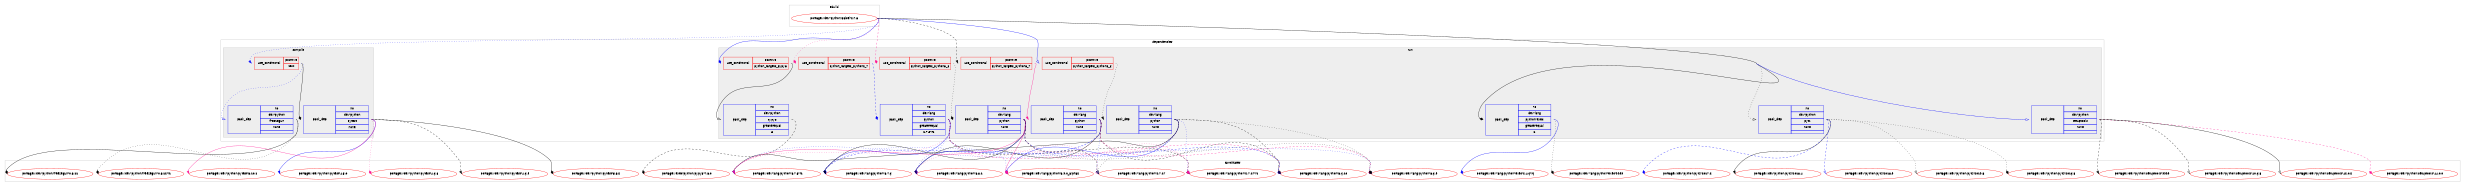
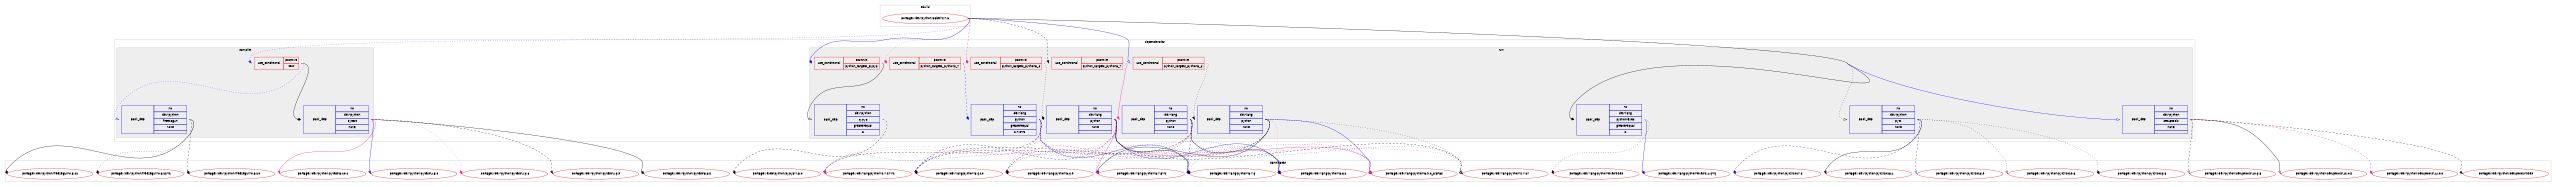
  digraph {
    compound=true
    concentrate=true
    fontname=Helvetica
    fontsize=10
    newrank=true
    rankdir=TB
    ranksep=1.5
    node [color=red fontname=Helvetica fontsize=10]
    edge [arrowhead=diamond color=black headport=w style=dotted tailport=e weight=100]
    n1 [label="portage://dev-python/Babel-2.7.3" width=4]
    n2 [color=blue label=<<TABLE BORDER="0" CELLBORDER="1" CELLSPACING="0" CELLPADDING="4" WIDTH="220"><TR><TD ROWSPAN="6" CELLPADDING="30">pack_dep</TD></TR><TR><TD WIDTH="110">no</TD></TR><TR><TD>dev-python</TD></TR><TR><TD>freezegun</TD></TR><TR><TD>none</TD></TR><TR><TD></TD></TR></TABLE>> shape=none]
    n3 [color=blue label=<<TABLE BORDER="0" CELLBORDER="1" CELLSPACING="0" CELLPADDING="4" WIDTH="220"><TR><TD ROWSPAN="6" CELLPADDING="30">pack_dep</TD></TR><TR><TD WIDTH="110">no</TD></TR><TR><TD>dev-python</TD></TR><TR><TD>pytest</TD></TR><TR><TD>none</TD></TR><TR><TD></TD></TR></TABLE>> shape=none]
    n4 [label=<<TABLE BORDER="0" CELLBORDER="1" CELLSPACING="0" CELLPADDING="4"><TR><TD ROWSPAN="3" CELLPADDING="10">use_conditional</TD></TR><TR><TD>positive</TD></TR><TR><TD>test</TD></TR></TABLE>> shape=none]
    n5 [color=blue label=<<TABLE BORDER="0" CELLBORDER="1" CELLSPACING="0" CELLPADDING="4" WIDTH="220"><TR><TD ROWSPAN="6" CELLPADDING="30">pack_dep</TD></TR><TR><TD WIDTH="110">no</TD></TR><TR><TD>dev-python</TD></TR><TR><TD>pypy3</TD></TR><TR><TD>greaterequal</TD></TR><TR><TD>5</TD></TR></TABLE>> shape=none]
    n6 [label=<<TABLE BORDER="0" CELLBORDER="1" CELLSPACING="0" CELLPADDING="4"><TR><TD ROWSPAN="3" CELLPADDING="10">use_conditional</TD></TR><TR><TD>positive</TD></TR><TR><TD>python_targets_pypy3</TD></TR></TABLE>> shape=none]
    n7 [color=blue label=<<TABLE BORDER="0" CELLBORDER="1" CELLSPACING="0" CELLPADDING="4" WIDTH="220"><TR><TD ROWSPAN="6" CELLPADDING="30">pack_dep</TD></TR><TR><TD WIDTH="110">no</TD></TR><TR><TD>dev-lang</TD></TR><TR><TD>python</TD></TR><TR><TD>greaterequal</TD></TR><TR><TD>2.7.5-r2</TD></TR></TABLE>> shape=none]
    n8 [label=<<TABLE BORDER="0" CELLBORDER="1" CELLSPACING="0" CELLPADDING="4"><TR><TD ROWSPAN="3" CELLPADDING="10">use_conditional</TD></TR><TR><TD>positive</TD></TR><TR><TD>python_targets_python2_7</TD></TR></TABLE>> shape=none]
    n9 [color=blue label=<<TABLE BORDER="0" CELLBORDER="1" CELLSPACING="0" CELLPADDING="4" WIDTH="220"><TR><TD ROWSPAN="6" CELLPADDING="30">pack_dep</TD></TR><TR><TD WIDTH="110">no</TD></TR><TR><TD>dev-lang</TD></TR><TR><TD>python</TD></TR><TR><TD>none</TD></TR><TR><TD></TD></TR></TABLE>> shape=none]
    n10 [label=<<TABLE BORDER="0" CELLBORDER="1" CELLSPACING="0" CELLPADDING="4"><TR><TD ROWSPAN="3" CELLPADDING="10">use_conditional</TD></TR><TR><TD>positive</TD></TR><TR><TD>python_targets_python3_6</TD></TR></TABLE>> shape=none]
    n11 [color=blue label=<<TABLE BORDER="0" CELLBORDER="1" CELLSPACING="0" CELLPADDING="4" WIDTH="220"><TR><TD ROWSPAN="6" CELLPADDING="30">pack_dep</TD></TR><TR><TD WIDTH="110">no</TD></TR><TR><TD>dev-lang</TD></TR><TR><TD>python</TD></TR><TR><TD>none</TD></TR><TR><TD></TD></TR></TABLE>> shape=none]
    n12 [label=<<TABLE BORDER="0" CELLBORDER="1" CELLSPACING="0" CELLPADDING="4"><TR><TD ROWSPAN="3" CELLPADDING="10">use_conditional</TD></TR><TR><TD>positive</TD></TR><TR><TD>python_targets_python3_7</TD></TR></TABLE>> shape=none]
    n13 [color=blue label=<<TABLE BORDER="0" CELLBORDER="1" CELLSPACING="0" CELLPADDING="4" WIDTH="220"><TR><TD ROWSPAN="6" CELLPADDING="30">pack_dep</TD></TR><TR><TD WIDTH="110">no</TD></TR><TR><TD>dev-lang</TD></TR><TR><TD>python</TD></TR><TR><TD>none</TD></TR><TR><TD></TD></TR></TABLE>> shape=none]
    n14 [label=<<TABLE BORDER="0" CELLBORDER="1" CELLSPACING="0" CELLPADDING="4"><TR><TD ROWSPAN="3" CELLPADDING="10">use_conditional</TD></TR><TR><TD>positive</TD></TR><TR><TD>python_targets_python3_8</TD></TR></TABLE>> shape=none]
    n15 [color=blue label=<<TABLE BORDER="0" CELLBORDER="1" CELLSPACING="0" CELLPADDING="4" WIDTH="220"><TR><TD ROWSPAN="6" CELLPADDING="30">pack_dep</TD></TR><TR><TD WIDTH="110">no</TD></TR><TR><TD>dev-lang</TD></TR><TR><TD>python-exec</TD></TR><TR><TD>greaterequal</TD></TR><TR><TD>2</TD></TR></TABLE>> shape=none]
    n16 [color=blue label=<<TABLE BORDER="0" CELLBORDER="1" CELLSPACING="0" CELLPADDING="4" WIDTH="220"><TR><TD ROWSPAN="6" CELLPADDING="30">pack_dep</TD></TR><TR><TD WIDTH="110">no</TD></TR><TR><TD>dev-python</TD></TR><TR><TD>pytz</TD></TR><TR><TD>none</TD></TR><TR><TD></TD></TR></TABLE>> shape=none]
    n17 [color=blue label=<<TABLE BORDER="0" CELLBORDER="1" CELLSPACING="0" CELLPADDING="4" WIDTH="220"><TR><TD ROWSPAN="6" CELLPADDING="30">pack_dep</TD></TR><TR><TD WIDTH="110">no</TD></TR><TR><TD>dev-python</TD></TR><TR><TD>setuptools</TD></TR><TR><TD>none</TD></TR><TR><TD></TD></TR></TABLE>> shape=none]
    n18 [label="portage://dev-python/freezegun-0.3.12-r1" width=4]
    n19 [label="portage://dev-python/freezegun-0.3.11" width=4]
+   n20 [label="portage://dev-python/freezegun-0.3.10" width=4]
    n21 [label="portage://dev-python/pytest-5.3.2" width=4]
    n22 [label="portage://dev-python/pytest-4.6.9" width=4]
    n23 [label="portage://dev-python/pytest-4.6.8" width=4]
    n24 [label="portage://dev-python/pytest-4.5.0" width=4]
    n25 [label="portage://dev-python/pytest-3.10.1" width=4]
    n26 [label="portage://exec-python/pypy3-7.3.0" width=4]
    n27 [label="portage://dev-lang/python-3.9.0_alpha2" width=4]
    n28 [label="portage://dev-lang/python-3.8.1" width=4]
    n29 [label="portage://dev-lang/python-3.7.6" width=4]
    n30 [label="portage://dev-lang/python-3.7.5-r1" width=4]
    n31 [label="portage://dev-lang/python-3.6.9" width=4]
    n32 [label="portage://dev-lang/python-3.6.10" width=4]
    n33 [label="portage://dev-lang/python-2.7.17-r1" width=4]
    n34 [label="portage://dev-lang/python-2.7.17" width=4]
    n35 [label="portage://dev-lang/python-exec-9999" width=4]
    n36 [label="portage://dev-lang/python-exec-2.4.6-r6" width=4]
    n37 [label="portage://dev-python/pytz-2019.3" width=4]
    n38 [label="portage://dev-python/pytz-2018.9" width=4]
    n39 [label="portage://dev-python/pytz-2018.4" width=4]
    n40 [label="portage://dev-python/pytz-2017.2" width=4]
    n41 [label="portage://dev-python/pytz-2016.3" width=4]
    n42 [label="portage://dev-python/setuptools-9999" width=4]
    n43 [label="portage://dev-python/setuptools-44.0.0" width=4]
    n44 [label="portage://dev-python/setuptools-42.0.2" width=4]
    n45 [label="portage://dev-python/setuptools-40.6.3" width=4]
    subgraph cluster_1 {
      color=gray
      label=<<i>ebuild</i>>
      n1
    }
    subgraph cluster_2 {
      color=gray
      label=<<i>dependencies</i>>
      subgraph cluster_3 {
        color=gray
        fillcolor="#eeeeee"
        label=<<i>compile</i>>
        style=filled
        subgraph sub_4 {
          color=gray
          fillcolor="#eeeeee"
          label=<<i>compile</i>>
          style=filled
          n4
          subgraph sub_5 {
            color=gray
            fillcolor="#eeeeee"
            label=<<i>compile</i>>
            style=filled
            n2
          }
          subgraph sub_6 {
            color=gray
            fillcolor="#eeeeee"
            label=<<i>compile</i>>
            style=filled
            n3
          }
        }
      }
      subgraph cluster_7 {
        color=gray
        fillcolor="#eeeeee"
        label=<<i>compile and run</i>>
        style=filled
      }
      subgraph cluster_8 {
        color=gray
        fillcolor="#eeeeee"
        label=<<i>run</i>>
        style=filled
        subgraph sub_9 {
          color=gray
          fillcolor="#eeeeee"
          label=<<i>run</i>>
          style=filled
          n6
          subgraph sub_10 {
            color=gray
            fillcolor="#eeeeee"
            label=<<i>run</i>>
            style=filled
            n5
          }
        }
        subgraph sub_11 {
          color=gray
          fillcolor="#eeeeee"
          label=<<i>run</i>>
          style=filled
          n8
          subgraph sub_12 {
            color=gray
            fillcolor="#eeeeee"
            label=<<i>run</i>>
            style=filled
            n7
          }
        }
        subgraph sub_13 {
          color=gray
          fillcolor="#eeeeee"
          label=<<i>run</i>>
          style=filled
          n10
          subgraph sub_14 {
            color=gray
            fillcolor="#eeeeee"
            label=<<i>run</i>>
            style=filled
            n9
          }
        }
        subgraph sub_15 {
          color=gray
          fillcolor="#eeeeee"
          label=<<i>run</i>>
          style=filled
          n12
          subgraph sub_16 {
            color=gray
            fillcolor="#eeeeee"
            label=<<i>run</i>>
            style=filled
            n11
          }
        }
        subgraph sub_17 {
          color=gray
          fillcolor="#eeeeee"
          label=<<i>run</i>>
          style=filled
          n14
          subgraph sub_18 {
            color=gray
            fillcolor="#eeeeee"
            label=<<i>run</i>>
            style=filled
            n13
          }
        }
        subgraph sub_19 {
          color=gray
          fillcolor="#eeeeee"
          label=<<i>run</i>>
          style=filled
          n15
        }
        subgraph sub_20 {
          color=gray
          fillcolor="#eeeeee"
          label=<<i>run</i>>
          style=filled
          n16
        }
        subgraph sub_21 {
          color=gray
          fillcolor="#eeeeee"
          label=<<i>run</i>>
          style=filled
          n17
        }
      }
    }
    subgraph cluster_22 {
      color=gray
      label=<<i>candidates</i>>
      rank=same
      subgraph sub_23 {
        color=black
        label=<<i>candidates</i>>
        nodesep=1
        rank=same
        n18
        n19
+       n20
      }
      subgraph sub_24 {
        color=black
        label=<<i>candidates</i>>
        nodesep=1
        rank=same
        n21
        n22
        n23
        n24
        n25
      }
      subgraph sub_25 {
        color=black
        label=<<i>candidates</i>>
        nodesep=1
        rank=same
        n26
      }
      subgraph sub_26 {
        color=black
        label=<<i>candidates</i>>
        nodesep=1
        rank=same
        n27
        n28
        n29
        n30
        n31
        n32
        n33
        n34
      }
      subgraph sub_27 {
        color=black
        label=<<i>candidates</i>>
        nodesep=1
        rank=same
        n27
        n28
        n29
        n30
        n31
        n32
        n33
        n34
      }
      subgraph sub_28 {
        color=black
        label=<<i>candidates</i>>
        nodesep=1
        rank=same
        n27
        n28
        n29
        n30
        n31
        n32
        n33
        n34
      }
      subgraph sub_29 {
        color=black
        label=<<i>candidates</i>>
        nodesep=1
        rank=same
        n27
        n28
        n29
        n30
        n31
        n32
        n33
        n34
      }
      subgraph sub_30 {
        color=black
        label=<<i>candidates</i>>
        nodesep=1
        rank=same
        n35
        n36
      }
      subgraph sub_31 {
        color=black
        label=<<i>candidates</i>>
        nodesep=1
        rank=same
        n37
        n38
        n39
        n40
        n41
      }
      subgraph sub_32 {
        color=black
        label=<<i>candidates</i>>
        nodesep=1
        rank=same
        n42
        n43
        n44
        n45
      }
    }
    n1 -> n4 [arrowhead=normal color=blue weight=20]
    n1 -> n6 [color=blue style=solid weight=20]
    n1 -> n8 [color=deeppink weight=20]
    n1 -> n10 [arrowhead=onormal color=blue style=solid weight=20]
    n1 -> n12 [arrowhead=normal style=dashed weight=20]
    n1 -> n14 [color=deeppink style=dashed weight=20]
    n1 -> n15 [style=solid weight=20]
    n1 -> n16 [arrowhead=onormal weight=20]
    n1 -> n17 [arrowhead=onormal color=blue style=solid weight=20]
    n2 -> n18
    n2 -> n19 [style=solid]
+   n2 -> n20 [style=dashed]
    n3 -> n21 [style=solid]
    n3 -> n22 [arrowhead=normal style=dashed]
    n3 -> n23 [color=deeppink]
    n3 -> n24 [arrowhead=normal color=blue style=solid]
    n3 -> n25 [arrowhead=normal color=deeppink style=solid]
    n4 -> n2 [arrowhead=onormal color=blue weight=20]
    n4 -> n3 [style=solid weight=20]
    n5 -> n26 [style=dashed]
    n6 -> n5 [arrowhead=onormal style=solid weight=20]
    n7 -> n27 [color=blue]
    n7 -> n28 [color=blue]
    n7 -> n29 [arrowhead=normal color=blue style=solid]
    n7 -> n30 [arrowhead=onormal color=deeppink]
    n7 -> n31 [color=blue]
    n7 -> n32 [color=deeppink style=dashed]
    n7 -> n33 [arrowhead=normal style=dashed]
    n7 -> n34 [arrowhead=onormal color=deeppink]
    n8 -> n7 [color=blue style=dashed weight=20]
    n9 -> n27 [arrowhead=onormal color=blue style=solid]
    n9 -> n28 [color=deeppink]
    n9 -> n29 [color=blue]
    n9 -> n30 [arrowhead=onormal style=solid]
    n9 -> n31
    n9 -> n32 [arrowhead=onormal style=dashed]
    n9 -> n33 [arrowhead=normal color=blue]
    n9 -> n34 [arrowhead=onormal]
    n10 -> n9 [arrowhead=normal weight=20]
    n11 -> n27 [arrowhead=normal color=deeppink]
    n11 -> n28 [arrowhead=normal style=solid]
    n11 -> n29 [arrowhead=onormal color=blue style=dashed]
    n11 -> n30 [arrowhead=normal color=blue]
    n11 -> n31 [arrowhead=normal color=deeppink style=dashed]
    n11 -> n32 [style=dashed]
    n11 -> n33 [arrowhead=normal color=deeppink]
    n11 -> n34 [arrowhead=onormal color=blue]
    n12 -> n11 [arrowhead=normal color=deeppink style=solid weight=20]
    n13 -> n27 [color=deeppink style=solid]
    n13 -> n28 [arrowhead=onormal color=blue style=solid]
    n13 -> n29 [arrowhead=normal style=solid]
    n13 -> n30 [arrowhead=normal color=deeppink style=solid]
    n13 -> n31
    n13 -> n32 [arrowhead=onormal color=blue style=dashed]
    n13 -> n33 [arrowhead=normal color=deeppink]
    n13 -> n34 [arrowhead=onormal style=dashed]
    n14 -> n13 [weight=20]
    n15 -> n35
    n15 -> n36 [color=blue style=solid]
    n16 -> n37 [arrowhead=onormal]
    n16 -> n38 [arrowhead=onormal color=blue style=dashed]
    n16 -> n39 [arrowhead=normal style=solid]
    n16 -> n40 [color=blue style=dashed]
    n16 -> n41
    n17 -> n42 [arrowhead=normal style=dashed]
    n17 -> n43 [color=deeppink style=dashed]
    n17 -> n44 [arrowhead=onormal style=solid]
    n17 -> n45 [arrowhead=onormal style=dashed]
  }
